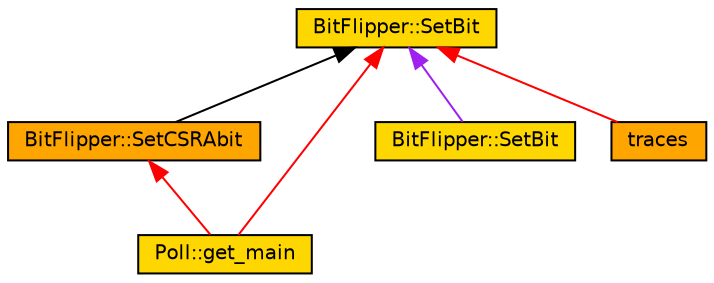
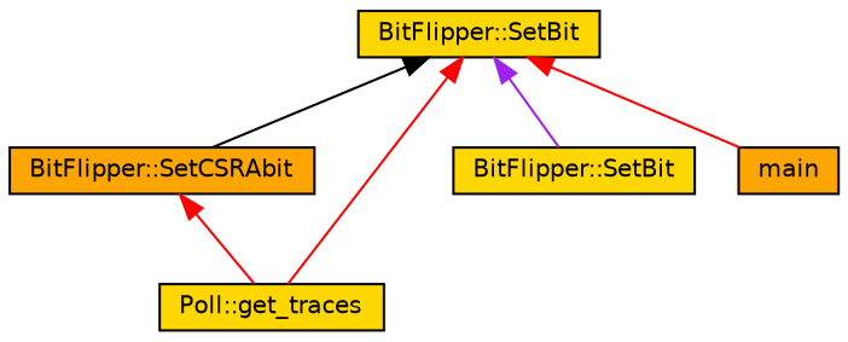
  digraph {
    rankdir=TB
    node [color=black fillcolor=gold fontname=Helvetica fontsize=10 shape=record style=filled]
    edge [color=red dir=back fontname=Helvetica fontsize=10 labelfontname=Helvetica labelfontsize=10 style=solid]
    n1 [fontcolor=black height=0.2 label="BitFlipper::SetBit" width=0.4]
    n2 [fillcolor=orange height=0.2 label="BitFlipper::SetCSRAbit" width=0.4]
-   n3 [height=0.2 label="Poll::get_main" width=0.4]
+   n3 [height=0.2 label="Poll::get_traces" width=0.4]
    n4 [height=0.2 label="BitFlipper::SetBit" width=0.4]
-   n5 [fillcolor=orange height=0.2 label=traces width=0.4]
+   n5 [fillcolor=orange height=0.2 label=main width=0.4]
    n1 -> n2 [color=black]
    n1 -> n3
    n1 -> n4 [color=purple]
    n1 -> n5
    n2 -> n3
  }
